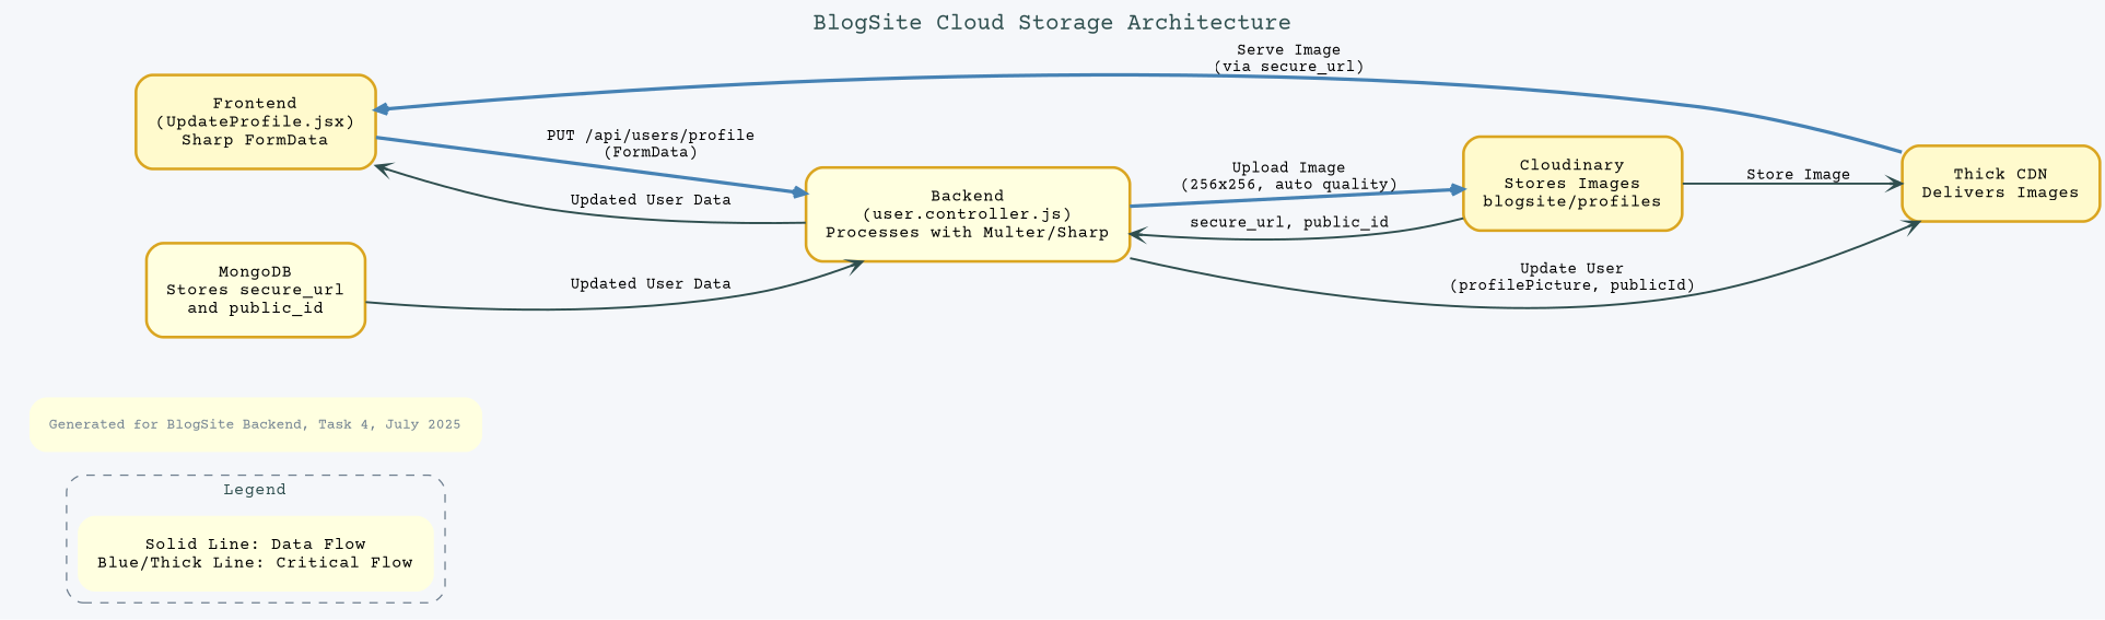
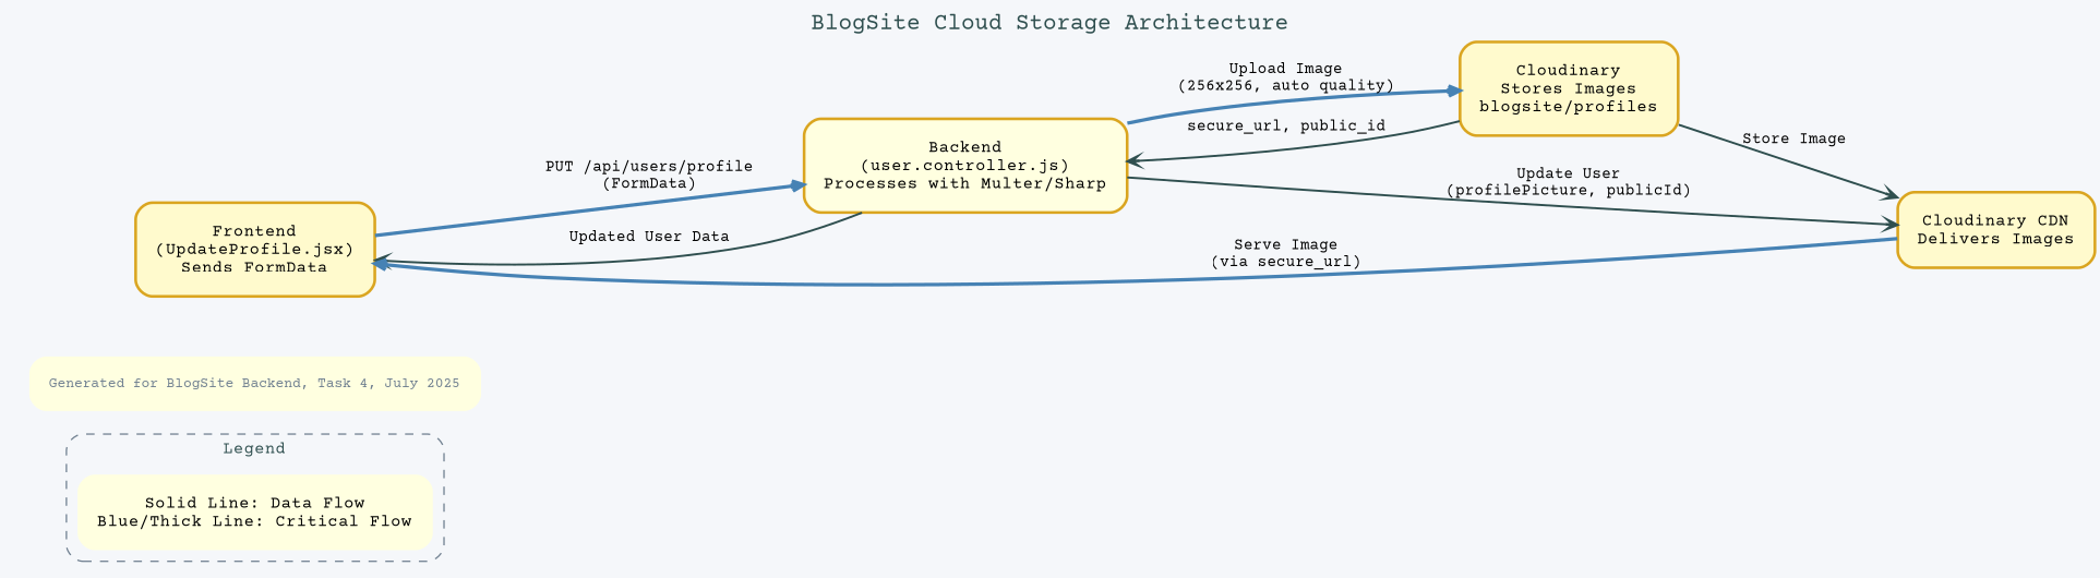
  digraph {
    bgcolor="#F5F7FA"
    fontcolor="#2F4F4F"
    fontname="Courier Prime"
    fontsize=16
    label="BlogSite Cloud Storage Architecture"
    labelloc=t
    nodesep=0.6
    rankdir=LR
    ranksep=1.0
    splines=spline
    node [color="#DAA520" fillcolor="#FFFFE0" fontname="Courier Prime" fontsize=12 margin=0.2 penwidth=2 shape=box style="filled,rounded"]
    edge [arrowhead=vee arrowsize=0.8 color="#2F4F4F" fontname="Courier Prime" fontsize=11 penwidth=1.5 splines=spline style=solid]
    n1 [label="Solid Line: Data Flow\nBlue/Thick Line: Critical Flow" shape=plaintext]
    n2 [fontcolor="#708090" fontsize=10 label="Generated for BlogSite Backend, Task 4, July 2025" shape=plaintext]
-   n3 [fillcolor="#FFFACD" label="Frontend\n(UpdateProfile.jsx)\nSharp FormData"]
+   n3 [fillcolor="#FFFACD" label="Frontend\n(UpdateProfile.jsx)\nSends FormData"]
    n4 [label="Backend\n(user.controller.js)\nProcesses with Multer/Sharp"]
    n5 [fillcolor="#FFFACD" label="Cloudinary\nStores Images\nblogsite/profiles"]
-   n6 [fillcolor="#FFFACD" label="Thick CDN\nDelivers Images"]
-   n7 [label="MongoDB\nStores secure_url\nand public_id"]
+   n6 [fillcolor="#FFFACD" label="Cloudinary CDN\nDelivers Images"]
    subgraph cluster_1 {
      color="#708090"
      fillcolor="#F0F8FF"
      fontsize=12
      label=Legend
      style="dashed,rounded"
      n1
    }
    subgraph cluster_2 {
      style=invis
      n2
    }
    n3 -> n4 [color="#4682B4" label="PUT /api/users/profile\n(FormData)" penwidth=2.5]
    n4 -> n3 [label="Updated User Data"]
    n4 -> n5 [color="#4682B4" label="Upload Image\n(256x256, auto quality)" penwidth=2.5]
    n4 -> n6 [label="Update User\n(profilePicture, publicId)"]
    n5 -> n4 [label="secure_url, public_id"]
    n5 -> n6 [label="Store Image"]
    n6 -> n3 [color="#4682B4" label="Serve Image\n(via secure_url)" penwidth=2.5]
-   n7 -> n4 [label="Updated User Data"]
  }
